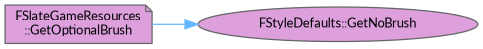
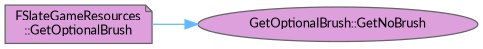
  digraph {
    rankdir=LR
    fontname=Lato
    node [fillcolor=plum fontname=Lato fontsize=10 style=filled]
    n1 [color=gray40 fontcolor=black height=0.2 label="FSlateGameResources\l::GetOptionalBrush" shape=note width=0.4]
-   n2 [color=grey40 height=0.2 label="FStyleDefaults::GetNoBrush" shape=ellipse width=0.4]
+   n2 [color=grey40 height=0.2 label="GetOptionalBrush::GetNoBrush" shape=ellipse width=0.4]
    n1 -> n2 [color=steelblue1 fontname=Lato fontsize=10 labelfontname=Helvetica labelfontsize=10 style=solid arrowhead=normal]
  }
